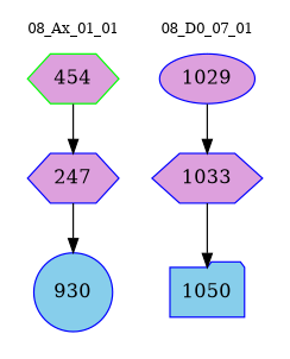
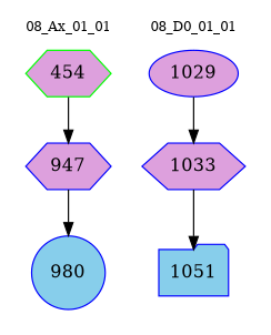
  digraph {
    node [color=blue fillcolor=plum shape=hexagon style=filled]
    edge [color=black]
    n1 [color=green label=454]
-   n2 [label=247]
-   n3 [fillcolor=skyblue label=930 shape=circle]
+   n2 [label=947]
+   n3 [fillcolor=skyblue label=980 shape=circle]
    n4 [label=1029 shape=ellipse]
    n5 [label=1033]
-   n6 [fillcolor=skyblue label=1050 shape=folder]
+   n6 [fillcolor=skyblue label=1051 shape=folder]
    subgraph cluster_1 {
      color=white
      fontsize=10
      label="08_Ax_01_01"
      n1
      n2
      n3
    }
    subgraph cluster_2 {
      color=white
      fontsize=10
-     label="08_D0_07_01"
+     label="08_D0_01_01"
      n4
      n5
      n6
    }
    n1 -> n2
    n2 -> n3
    n4 -> n5
    n5 -> n6
  }
